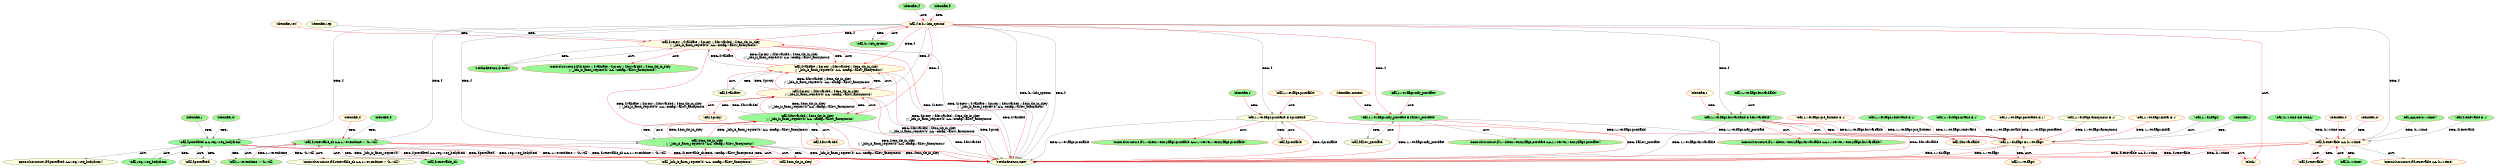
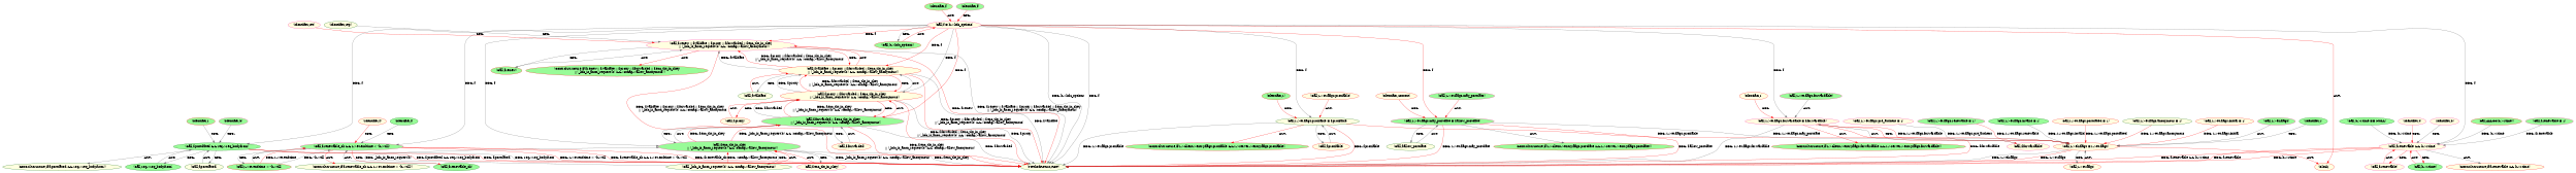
  digraph {
    node [color=red fillcolor=lightyellow style=filled]
    edge [color=red]
    n1 [color=deeppink label="(Call,f = b->kdc_options)"]
    n2 [color=deeppink label="(Call,f.renew || f.validate || f.proxy || f.forwarded || f.enc_tkt_in_skey\n       || (_kdc_is_anon_request(b) && !config->allow_anonymous))"]
    n3 [label="(Call,f.validate || f.proxy || f.forwarded || f.enc_tkt_in_skey\n       || (_kdc_is_anon_request(b) && !config->allow_anonymous))"]
    n4 [label="(Call,f.proxy || f.forwarded || f.enc_tkt_in_skey\n       || (_kdc_is_anon_request(b) && !config->allow_anonymous))"]
    n5 [color=deeppink fillcolor=palegreen label="(Call,f.forwarded || f.enc_tkt_in_skey\n       || (_kdc_is_anon_request(b) && !config->allow_anonymous))"]
    n6 [color=deeppink fillcolor=palegreen label="(Call,f.enc_tkt_in_skey\n       || (_kdc_is_anon_request(b) && !config->allow_anonymous))"]
-   n7 [color=deeppink fillcolor=palegreen label="(Call,r->et.flags.forwardable = f.forwardable)"]
+   n7 [color=deeppink label="(Call,r->et.flags.forwardable = f.forwardable)"]
    n8 [color=darkgreen label="(Call,r->et.flags.proxiable = f.proxiable)"]
    n9 [color=deeppink fillcolor=palegreen label="(Call,r->et.flags.may_postdate = f.allow_postdate)"]
    n10 [color=darkgreen fillcolor=palegreen label="(Call,f.postdated && req->req_body.from)"]
    n11 [color=deeppink fillcolor=palegreen label="(Call,f.renewable_ok && r->et.endtime < *b->till)"]
    n12 [color=deeppink label="(Call,f.renewable && b->rtime)"]
    n13 [label="(Block,)"]
    n14 [fillcolor=palegreen label="(Call,b->kdc_options)"]
    n15 [color=darkgreen label="(MethodReturn,RET)"]
-   n16 [fillcolor=palegreen label="(MethodReturn,f.renew)"]
+   n16 [fillcolor=palegreen label="(Call,f.renew)"]
    n17 [fillcolor=palegreen label="(ControlStructure,if(f.renew || f.validate || f.proxy || f.forwarded || f.enc_tkt_in_skey\n       || (_kdc_is_anon_request(b) && !config->allow_anonymous)))"]
    n18 [color=darkgreen label="(Call,f.validate)"]
    n19 [label="(Call,f.proxy)"]
    n20 [label="(Call,f.forwarded)"]
    n21 [color=darkgreen label="(Call,_kdc_is_anon_request(b) && !config->allow_anonymous)"]
    n22 [color=deeppink label="(Call,f.enc_tkt_in_skey)"]
    n23 [label="(Call,r->ek.flags = r->et.flags)"]
    n24 [color=deeppink label="(Call,f.forwardable)"]
    n25 [fillcolor=palegreen label="(ControlStructure,if(r->client->entry.flags.forwardable && r->server->entry.flags.forwardable))"]
    n26 [fillcolor=palegreen label="(ControlStructure,if(r->client->entry.flags.proxiable && r->server->entry.flags.proxiable))"]
    n27 [label="(Call,f.proxiable)"]
    n28 [color=darkgreen label="(Call,f.allow_postdate)"]
    n29 [fillcolor=palegreen label="(ControlStructure,if(r->client->entry.flags.postdate && r->server->entry.flags.postdate))"]
    n30 [color=darkgreen fillcolor=palegreen label="(Call,req->req_body.from)"]
    n31 [color=darkgreen label="(ControlStructure,if(f.postdated && req->req_body.from))"]
    n32 [color=darkgreen label="(Call,f.postdated)"]
    n33 [color=darkgreen label="(ControlStructure,if(f.renewable_ok && r->et.endtime < *b->till))"]
    n34 [color=darkgreen fillcolor=palegreen label="(Call,f.renewable_ok)"]
    n35 [fillcolor=palegreen label="(Call,r->et.endtime < *b->till)"]
    n36 [color=deeppink label="(Call,f.renewable)"]
    n37 [color=darkgreen fillcolor=palegreen label="(Call,b->rtime)"]
    n38 [label="(ControlStructure,if(f.renewable && b->rtime))"]
    n39 [label="(Call,r->et.flags)"]
    n40 [color=deeppink fillcolor=palegreen label="(Call,f.renewable = 1)"]
    n41 [color=darkgreen fillcolor=palegreen label="(Call,b->rtime == NULL)"]
    n42 [fillcolor=palegreen label="(Identifier,r)"]
    n43 [color=deeppink fillcolor=palegreen label="(Identifier,b)"]
    n44 [fillcolor=palegreen label="(Identifier,f)"]
    n45 [label="(Identifier,r)"]
    n46 [color=deeppink label="(Call,r->et.flags.pre_authent = 1)"]
    n47 [color=deeppink fillcolor=palegreen label="(Call,r->et.flags.renewable = 1)"]
    n48 [label="(Identifier,f)"]
    n49 [color=deeppink label="(Identifier,t)"]
    n50 [label="(Identifier,context)"]
    n51 [color=darkgreen fillcolor=palegreen label="(Call,r->et.flags.invalid = 1)"]
    n52 [label="(Call,r->et.flags.postdated = 1)"]
    n53 [color=darkgreen fillcolor=palegreen label="(Identifier,f)"]
    n54 [color=deeppink label="(Identifier,ret)"]
    n55 [color=deeppink label="(Identifier,b)"]
    n56 [fillcolor=palegreen label="(Call,ALLOC(b->rtime))"]
    n57 [color=darkgreen label="(Call,r->et.flags.anonymous = 1)"]
    n58 [color=deeppink fillcolor=palegreen label="(Call,r->et.flags.forwardable)"]
    n59 [fillcolor=palegreen label="(Identifier,r)"]
    n60 [color=deeppink fillcolor=palegreen label="(Identifier,f)"]
    n61 [label="(Call,r->et.flags.proxiable)"]
    n62 [color=darkgreen label="(Identifier,rep)"]
    n63 [label="(Call,r->et.flags.initial = 1)"]
    n64 [color=deeppink fillcolor=palegreen label="(Call,r->ek.flags)"]
    n65 [color=darkgreen fillcolor=palegreen label="(Identifier,r)"]
    n66 [color=deeppink fillcolor=palegreen label="(Call,r->et.flags.may_postdate)"]
    n1 -> n2 [label="DDG: f"]
    n1 -> n3 [label="DDG: f"]
    n1 -> n4 [color=gray40 label="DDG: f"]
    n1 -> n5 [label="DDG: f"]
    n1 -> n6 [color=gray40 label="DDG: f"]
    n1 -> n7 [color=gray40 label="DDG: f"]
    n1 -> n8 [color=gray40 label="DDG: f"]
    n1 -> n9 [label="DDG: f"]
    n1 -> n10 [color=gray40 label="DDG: f"]
    n1 -> n11 [color=gray40 label="DDG: f"]
    n1 -> n12 [color=gray40 label="DDG: f"]
    n1 -> n13 [label="AST: "]
    n1 -> n14 [color=gray40 label="CFG: "]
    n1 -> n15 [color=gray40 label="DDG: b->kdc_options"]
    n1 -> n15 [color=gray40 label="DDG: f"]
    n2 -> n3 [label="CFG: "]
    n2 -> n15 [color=gray40 label="DDG: f.renew || f.validate || f.proxy || f.forwarded || f.enc_tkt_in_skey\n       || (_kdc_is_anon_request(b) && !config->allow_anonymous)"]
    n2 -> n15 [label="DDG: f.validate || f.proxy || f.forwarded || f.enc_tkt_in_skey\n       || (_kdc_is_anon_request(b) && !config->allow_anonymous)"]
    n2 -> n15 [label="DDG: f.renew"]
    n2 -> n16 [color=gray40 label="CFG: "]
    n2 -> n17 [label="AST: "]
    n3 -> n2 [label="AST: "]
    n3 -> n2 [color=gray40 label="DDG: f.validate"]
    n3 -> n2 [label="DDG: f.proxy || f.forwarded || f.enc_tkt_in_skey\n       || (_kdc_is_anon_request(b) && !config->allow_anonymous)"]
    n3 -> n4 [label="CFG: "]
    n3 -> n15 [color=gray40 label="DDG: f.validate"]
    n3 -> n15 [label="DDG: f.proxy || f.forwarded || f.enc_tkt_in_skey\n       || (_kdc_is_anon_request(b) && !config->allow_anonymous)"]
    n3 -> n18 [color=gray40 label="CFG: "]
    n4 -> n3 [color=gray40 label="AST: "]
    n4 -> n3 [color=gray40 label="DDG: f.proxy"]
    n4 -> n3 [label="DDG: f.forwarded || f.enc_tkt_in_skey\n       || (_kdc_is_anon_request(b) && !config->allow_anonymous)"]
    n4 -> n5 [label="CFG: "]
    n4 -> n15 [label="DDG: f.forwarded || f.enc_tkt_in_skey\n       || (_kdc_is_anon_request(b) && !config->allow_anonymous)"]
    n4 -> n15 [color=gray40 label="DDG: f.proxy"]
    n4 -> n19 [label="CFG: "]
    n5 -> n4 [label="AST: "]
    n5 -> n4 [color=gray40 label="DDG: f.forwarded"]
    n5 -> n4 [label="DDG: f.enc_tkt_in_skey\n       || (_kdc_is_anon_request(b) && !config->allow_anonymous)"]
    n5 -> n6 [color=gray40 label="CFG: "]
    n5 -> n15 [color=gray40 label="DDG: f.forwarded"]
    n5 -> n15 [label="DDG: f.enc_tkt_in_skey\n       || (_kdc_is_anon_request(b) && !config->allow_anonymous)"]
    n5 -> n20 [color=gray40 label="CFG: "]
    n6 -> n5 [color=gray40 label="AST: "]
    n6 -> n5 [label="DDG: f.enc_tkt_in_skey"]
    n6 -> n5 [label="DDG: _kdc_is_anon_request(b) && !config->allow_anonymous"]
    n6 -> n15 [color=gray40 label="DDG: _kdc_is_anon_request(b) && !config->allow_anonymous"]
    n6 -> n15 [color=gray40 label="DDG: f.enc_tkt_in_skey"]
    n6 -> n21 [color=gray40 label="CFG: "]
    n6 -> n22 [color=gray40 label="CFG: "]
    n7 -> n15 [label="DDG: f.forwardable"]
    n7 -> n15 [color=gray40 label="DDG: r->et.flags.forwardable"]
    n7 -> n23 [label="DDG: r->et.flags.forwardable"]
    n7 -> n24 [label="CFG: "]
    n7 -> n25 [label="AST: "]
    n8 -> n15 [color=gray40 label="DDG: r->et.flags.proxiable"]
    n8 -> n15 [label="DDG: f.proxiable"]
    n8 -> n23 [label="DDG: r->et.flags.proxiable"]
    n8 -> n26 [label="AST: "]
    n8 -> n27 [color=gray40 label="CFG: "]
    n9 -> n15 [label="DDG: f.allow_postdate"]
    n9 -> n15 [label="DDG: r->et.flags.may_postdate"]
    n9 -> n23 [color=gray40 label="DDG: r->et.flags.may_postdate"]
    n9 -> n28 [color=gray40 label="CFG: "]
    n9 -> n29 [color=gray40 label="AST: "]
    n10 -> n15 [color=gray40 label="DDG: req->req_body.from"]
    n10 -> n15 [label="DDG: f.postdated && req->req_body.from"]
    n10 -> n15 [label="DDG: f.postdated"]
    n10 -> n30 [color=gray40 label="CFG: "]
    n10 -> n31 [color=gray40 label="AST: "]
    n10 -> n32 [color=gray40 label="CFG: "]
    n11 -> n15 [label="DDG: r->et.endtime < *b->till"]
    n11 -> n15 [label="DDG: f.renewable_ok && r->et.endtime < *b->till"]
    n11 -> n15 [label="DDG: f.renewable_ok"]
    n11 -> n33 [label="AST: "]
    n11 -> n34 [label="CFG: "]
    n11 -> n35 [color=gray40 label="CFG: "]
    n12 -> n15 [label="DDG: b->rtime"]
    n12 -> n15 [label="DDG: f.renewable && b->rtime"]
    n12 -> n15 [label="DDG: f.renewable"]
    n12 -> n36 [label="CFG: "]
    n12 -> n37 [label="CFG: "]
    n12 -> n38 [color=gray40 label="AST: "]
    n14 -> n1 [label="AST: "]
    n16 -> n2 [color=gray40 label="AST: "]
    n18 -> n3 [label="AST: "]
    n19 -> n4 [label="AST: "]
    n20 -> n5 [color=gray40 label="AST: "]
    n21 -> n6 [label="AST: "]
    n21 -> n6 [color=gray40 label="DDG: _kdc_is_anon_request(b)"]
    n21 -> n6 [label="DDG: !config->allow_anonymous"]
    n22 -> n6 [label="AST: "]
    n23 -> n13 [label="AST: "]
    n23 -> n15 [label="DDG: r->et.flags"]
    n23 -> n15 [color=gray40 label="DDG: r->ek.flags"]
    n23 -> n39 [color=gray40 label="CFG: "]
    n24 -> n7 [color=gray40 label="AST: "]
    n27 -> n8 [color=gray40 label="AST: "]
    n28 -> n9 [color=gray40 label="AST: "]
    n30 -> n10 [color=gray40 label="AST: "]
    n32 -> n10 [color=gray40 label="AST: "]
    n34 -> n11 [color=gray40 label="AST: "]
    n35 -> n11 [color=gray40 label="AST: "]
    n35 -> n11 [label="DDG: r->et.endtime"]
    n35 -> n11 [color=gray40 label="DDG: *b->till"]
    n36 -> n12 [label="AST: "]
    n37 -> n12 [label="AST: "]
    n39 -> n23 [color=gray40 label="AST: "]
    n40 -> n12 [color=gray40 label="DDG: f.renewable"]
    n41 -> n12 [color=gray40 label="DDG: b->rtime"]
    n42 -> n10 [color=gray40 label="CFG: "]
    n43 -> n10 [color=gray40 label="CFG: "]
    n44 -> n1 [label="AST: "]
    n45 -> n7 [label="CFG: "]
    n46 -> n23 [color=gray40 label="DDG: r->et.flags.pre_authent"]
    n47 -> n23 [label="DDG: r->et.flags.renewable"]
    n48 -> n11 [label="CFG: "]
    n49 -> n12 [label="CFG: "]
    n50 -> n9 [label="CFG: "]
    n51 -> n23 [color=gray40 label="DDG: r->et.flags.invalid"]
    n52 -> n23 [label="DDG: r->et.flags.postdated"]
    n53 -> n11 [color=gray40 label="CFG: "]
    n54 -> n2 [label="CFG: "]
    n55 -> n12 [color=gray40 label="CFG: "]
    n56 -> n12 [color=gray40 label="DDG: b->rtime"]
    n57 -> n23 [label="DDG: r->et.flags.anonymous"]
    n58 -> n7 [color=gray40 label="AST: "]
    n59 -> n8 [label="CFG: "]
    n60 -> n1 [label="CFG: "]
    n61 -> n8 [label="AST: "]
    n62 -> n2 [color=gray40 label="CFG: "]
    n63 -> n23 [label="DDG: r->et.flags.initial"]
    n64 -> n23 [color=gray40 label="AST: "]
    n65 -> n23 [color=gray40 label="CFG: "]
    n66 -> n9 [label="AST: "]
  }
